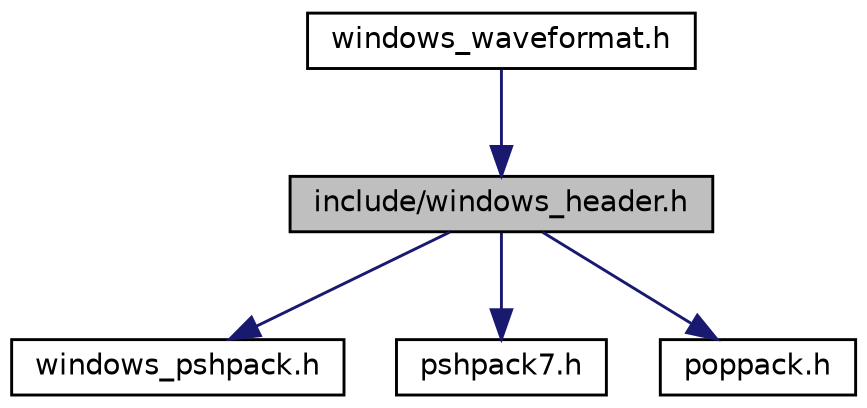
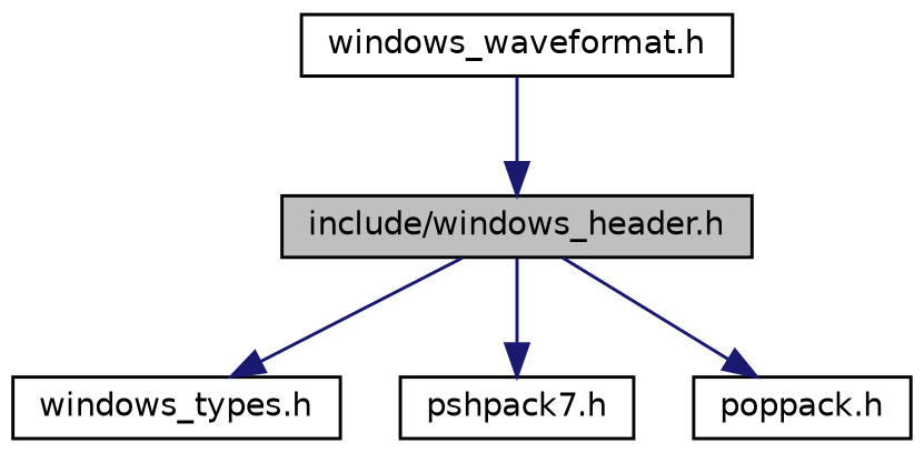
  digraph {
    node [color=black fillcolor=white fontname=Helvetica fontsize=10 shape=record style=filled]
    edge [color=midnightblue fontname=Helvetica fontsize=10 labelfontname=Helvetica labelfontsize=10 style=solid]
    n1 [fillcolor=grey75 fontcolor=black height=0.2 label="include/windows_header.h" width=0.4]
-   n2 [height=0.2 label="windows_pshpack.h" width=0.4]
+   n2 [height=0.2 label="windows_types.h" width=0.4]
    n3 [height=0.2 label="pshpack7.h" width=0.4]
    n4 [height=0.2 label="poppack.h" width=0.4]
    n5 [height=0.2 label="windows_waveformat.h" width=0.4]
    n1 -> n2
    n1 -> n3
    n1 -> n4
    n5 -> n1
  }
